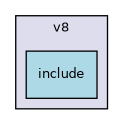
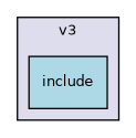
  digraph {
    compound=true
    n1 [fillcolor=lightblue fontname=Helvetica fontsize=10 label=include pencolor=black shape=box style=filled]
    subgraph cluster_1 {
      bgcolor="#ddddee"
      fontname=Helvetica
      fontsize=10
-     label=v8
+     label=v3
      pencolor=black
      n1
    }
  }
